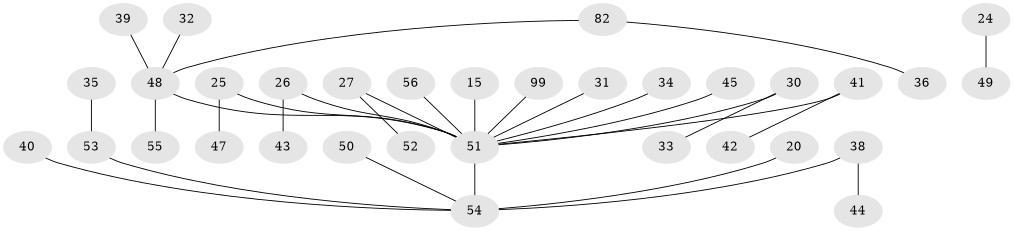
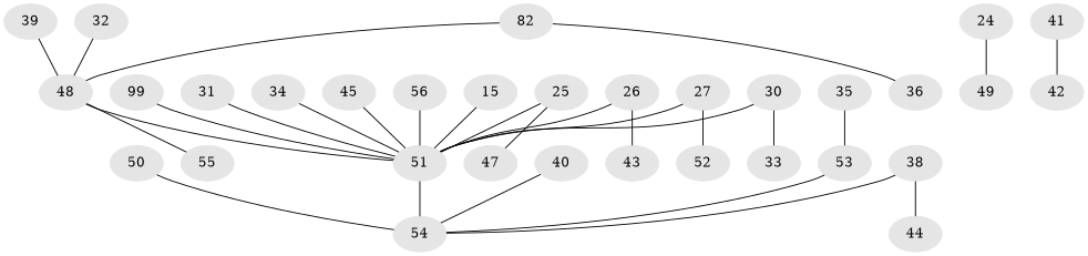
  graph {
    node [color=gray90 style=filled]
    51 [super="+14+37"]
    54 [super="+12+17"]
    15
-   20
    n5 [label=82]
    36
    48 [super="+23"]
    55
    24
    49
    25 [super="+16"]
    47 [super="+19"]
    26
    43
    27
    52
    n17 [label=99]
    30
    33
    31
    32 [super="+9"]
    34
    53 [super="+21+13+28"]
    35
    38
    44
    39 [super="+18"]
    40
    41
    42
    45
    n32 [label=56]
    50
    51 -- 54 [weight=3]
    15 -- 51
-   20 -- 54
    n5 -- 36
    n5 -- 48
    48 -- 51 [weight=3]
    48 -- 55
    24 -- 49
    25 -- 51
    25 -- 47 [weight=2]
    26 -- 51
    26 -- 43
    27 -- 51
    27 -- 52
    n17 -- 51
    30 -- 51
    30 -- 33
    31 -- 51
    32 -- 48
    34 -- 51
    53 -- 54
    35 -- 53
    38 -- 54
    38 -- 44
    39 -- 48
    40 -- 54
-   41 -- 51
    41 -- 42
    45 -- 51
    n32 -- 51
    50 -- 54
  }
